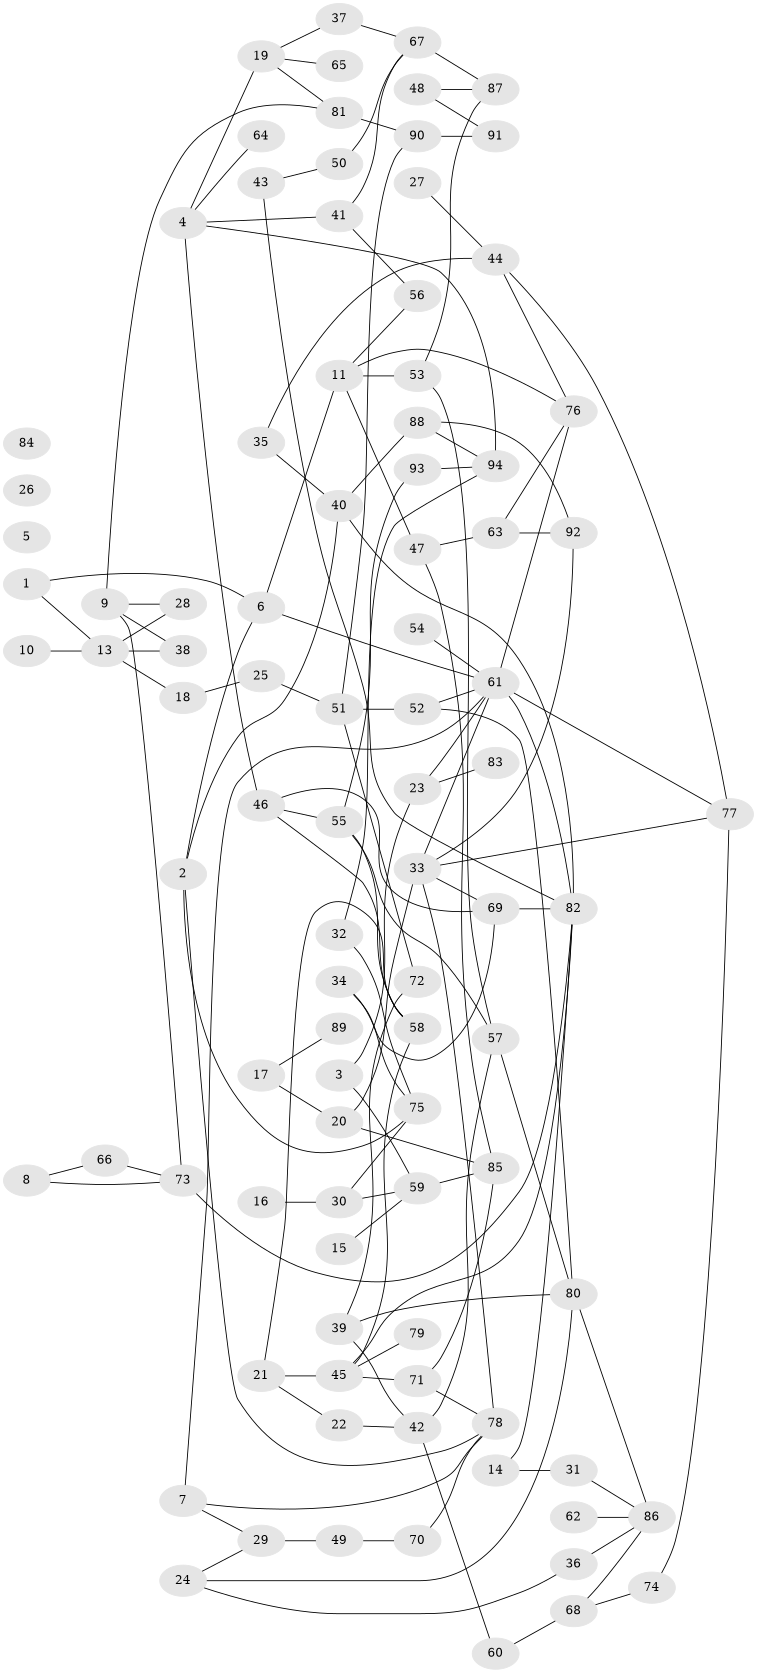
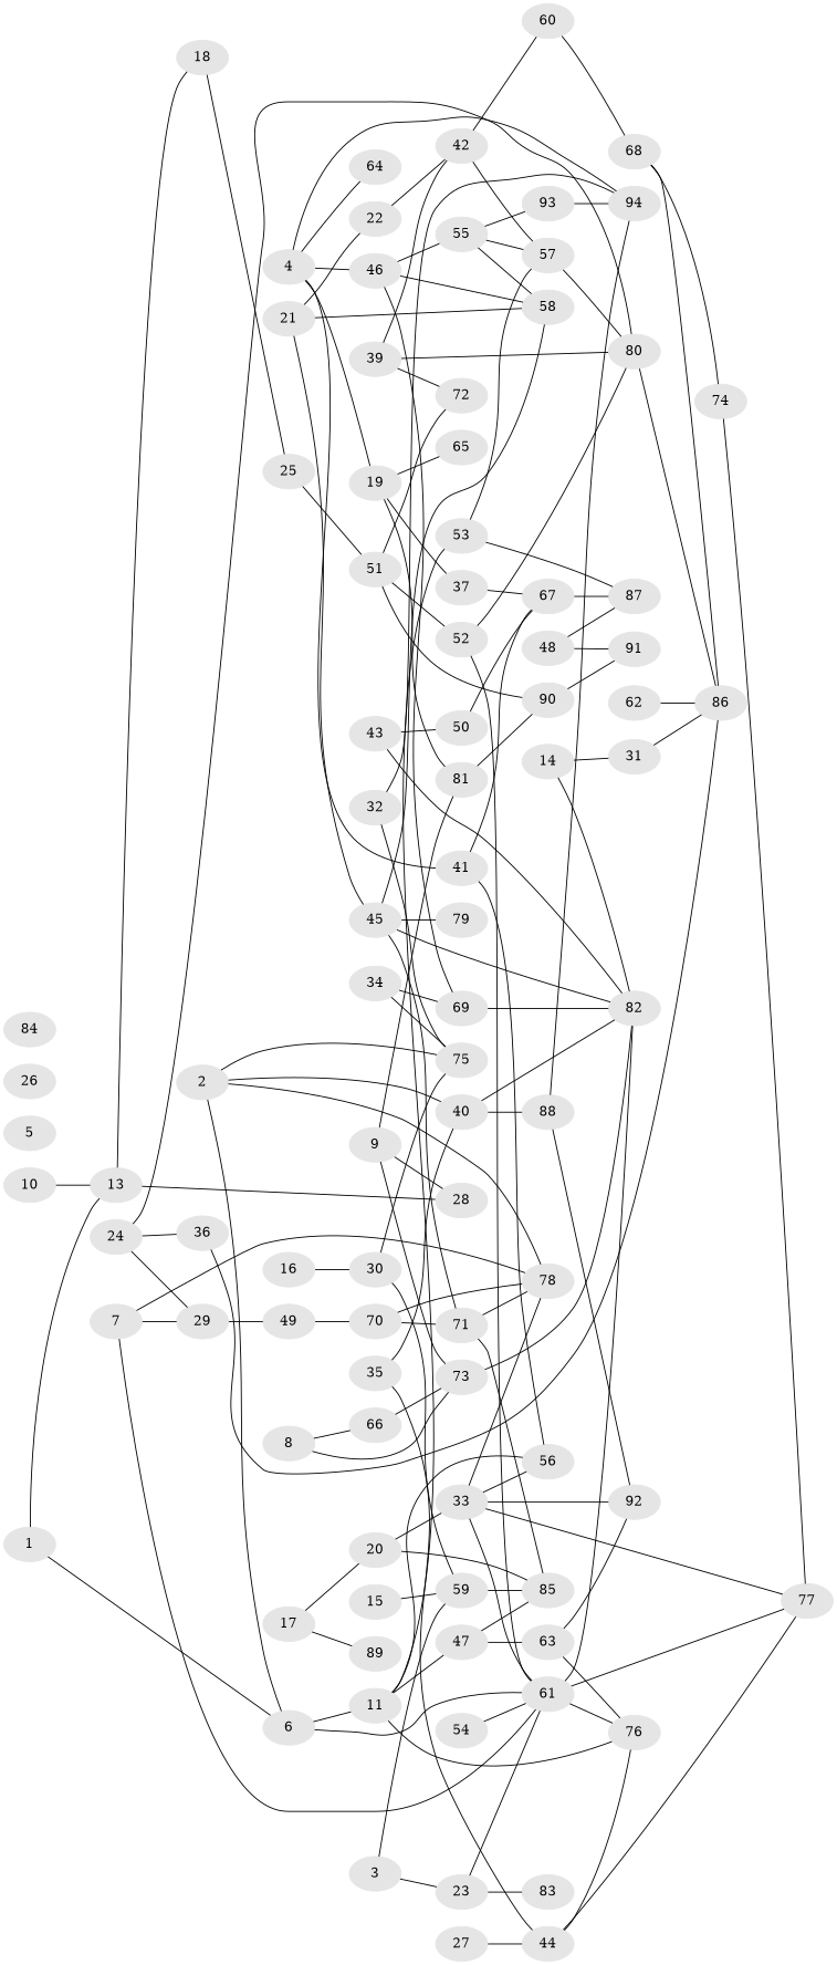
  graph {
    rankdir=LR
    node [color=gray90 style=filled]
    1
    6
    13
    11
    61
    28
-   38
    18
    2
    40
    75
    78
    82
    88
    3
    23
    59
    83
    85
    4
    19
    41
    46
    64
    94
    65
    81
    37
    56
    67
    58
    69
    55
    5
    76
    47
    53
    77
    7
    29
    49
    8
    66
    73
    9
    90
    10
    63
    57
    87
    25
    14
    31
    86
    15
    16
    30
    17
    20
    89
    33
    51
    92
    21
    22
    45
    42
    71
    79
    24
    36
    80
    72
    52
    26
    27
    44
    70
    32
    34
    35
    60
    39
    68
    43
    50
    93
    48
    91
    54
    74
    62
    84
    1 -- 6
    1 -- 13
    6 -- 11
    6 -- 61
    13 -- 28
-   13 -- 38
    13 -- 18
    11 -- 56
    11 -- 76
    11 -- 47
    11 -- 53
    61 -- 82
    61 -- 76
    61 -- 77
    18 -- 25
    2 -- 6
    2 -- 40
    2 -- 75
    2 -- 78
    40 -- 82
    40 -- 88
    88 -- 94
    88 -- 92
    3 -- 23
    3 -- 59
    23 -- 61
    23 -- 83
    59 -- 85
    4 -- 19
    4 -- 41
    4 -- 46
    4 -- 64
    4 -- 94
    19 -- 65
    19 -- 81
    19 -- 37
    41 -- 56
    41 -- 67
    46 -- 58
    46 -- 69
    46 -- 55
    81 -- 90
    37 -- 67
    67 -- 87
    69 -- 82
    55 -- 58
    55 -- 57
    55 -- 93
    47 -- 85
    47 -- 63
    53 -- 57
    53 -- 87
    7 -- 61
    7 -- 78
    7 -- 29
    29 -- 49
    49 -- 70
    8 -- 66
    8 -- 73
    66 -- 73
    73 -- 82
    9 -- 28
-   9 -- 38
    9 -- 81
    9 -- 73
    90 -- 91
    10 -- 13
    63 -- 76
    63 -- 92
    57 -- 80
    25 -- 51
    14 -- 82
    14 -- 31
    31 -- 86
    15 -- 59
    16 -- 30
    30 -- 75
    30 -- 59
    17 -- 20
    17 -- 89
    20 -- 85
    20 -- 33
    33 -- 61
    33 -- 78
-   33 -- 69
+   33 -- 56
    33 -- 77
    33 -- 92
    51 -- 90
    51 -- 72
    51 -- 52
    21 -- 58
    21 -- 22
    21 -- 45
    22 -- 42
    45 -- 82
    45 -- 58
    45 -- 71
    45 -- 79
    42 -- 57
    42 -- 60
    71 -- 78
    71 -- 85
    24 -- 29
    24 -- 36
    24 -- 80
    36 -- 86
    80 -- 86
    52 -- 61
    52 -- 80
    27 -- 44
    44 -- 76
    44 -- 77
    70 -- 78
+   70 -- 71
    32 -- 75
    32 -- 94
    34 -- 75
    34 -- 69
    35 -- 40
    35 -- 44
    60 -- 68
    39 -- 42
    39 -- 80
    39 -- 72
    68 -- 86
    68 -- 74
    43 -- 82
    43 -- 50
    50 -- 67
    93 -- 94
    48 -- 87
    48 -- 91
    54 -- 61
    74 -- 77
    62 -- 86
  }
